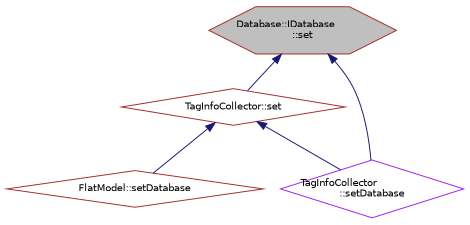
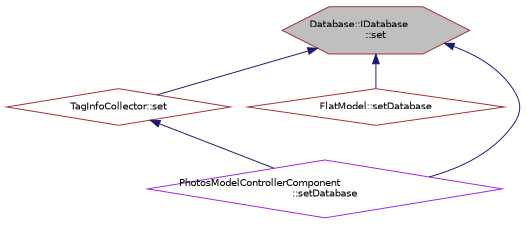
  digraph {
    rankdir=TB
    node [color=brown fillcolor=white fontname=Helvetica fontsize=10 shape=diamond style=filled]
    edge [color=midnightblue dir=back fontname=Helvetica fontsize=10 labelfontname=Helvetica labelfontsize=10 style=solid]
    n1 [fillcolor=grey75 fontcolor=black height=0.2 label="Database::IDatabase\l::set" shape=hexagon width=0.4]
    n2 [height=0.2 label="TagInfoCollector::set" width=0.4]
    n3 [height=0.2 label="FlatModel::setDatabase" width=0.4]
-   n4 [color=purple height=0.2 label="TagInfoCollector\l::setDatabase" width=0.4]
+   n4 [color=purple height=0.2 label="PhotosModelControllerComponent\l::setDatabase" width=0.4]
    n1 -> n2
-   n2 -> n3
+   n1 -> n3
    n1 -> n4
    n2 -> n4
  }
